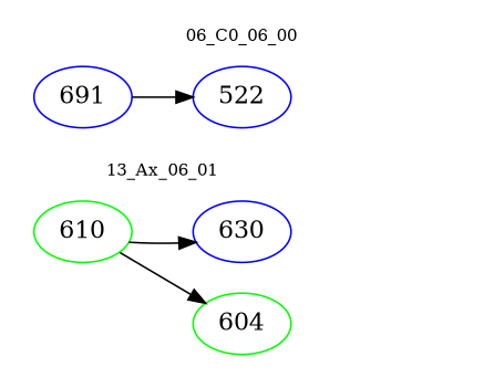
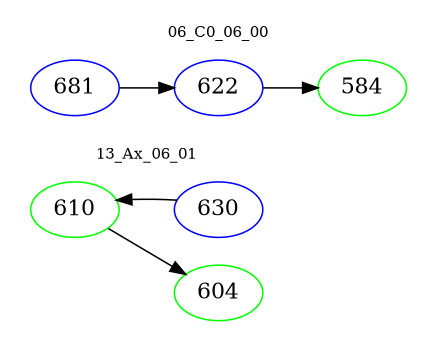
  digraph {
    rankdir=LR
    node [color=green]
    edge [color=black]
    n1 [label=610]
    n2 [label=604]
    n3 [color=blue label=630]
-   n4 [color=blue label=522]
-   n5 [color=blue label=691]
+   n4 [color=blue label=622]
+   n5 [color=blue label=681]
+   n6 [label=584]
    subgraph cluster_1 {
      color=white
      fontsize=10
      label="13_Ax_06_01"
      n1
      n2
      n3
    }
    subgraph cluster_2 {
      color=white
      fontsize=10
      label="06_C0_06_00"
      n4
      n5
+     n6
    }
    n1 -> n2
-   n1 -> n3
+   n3 -> n1
+   n4 -> n6
    n5 -> n4
  }
